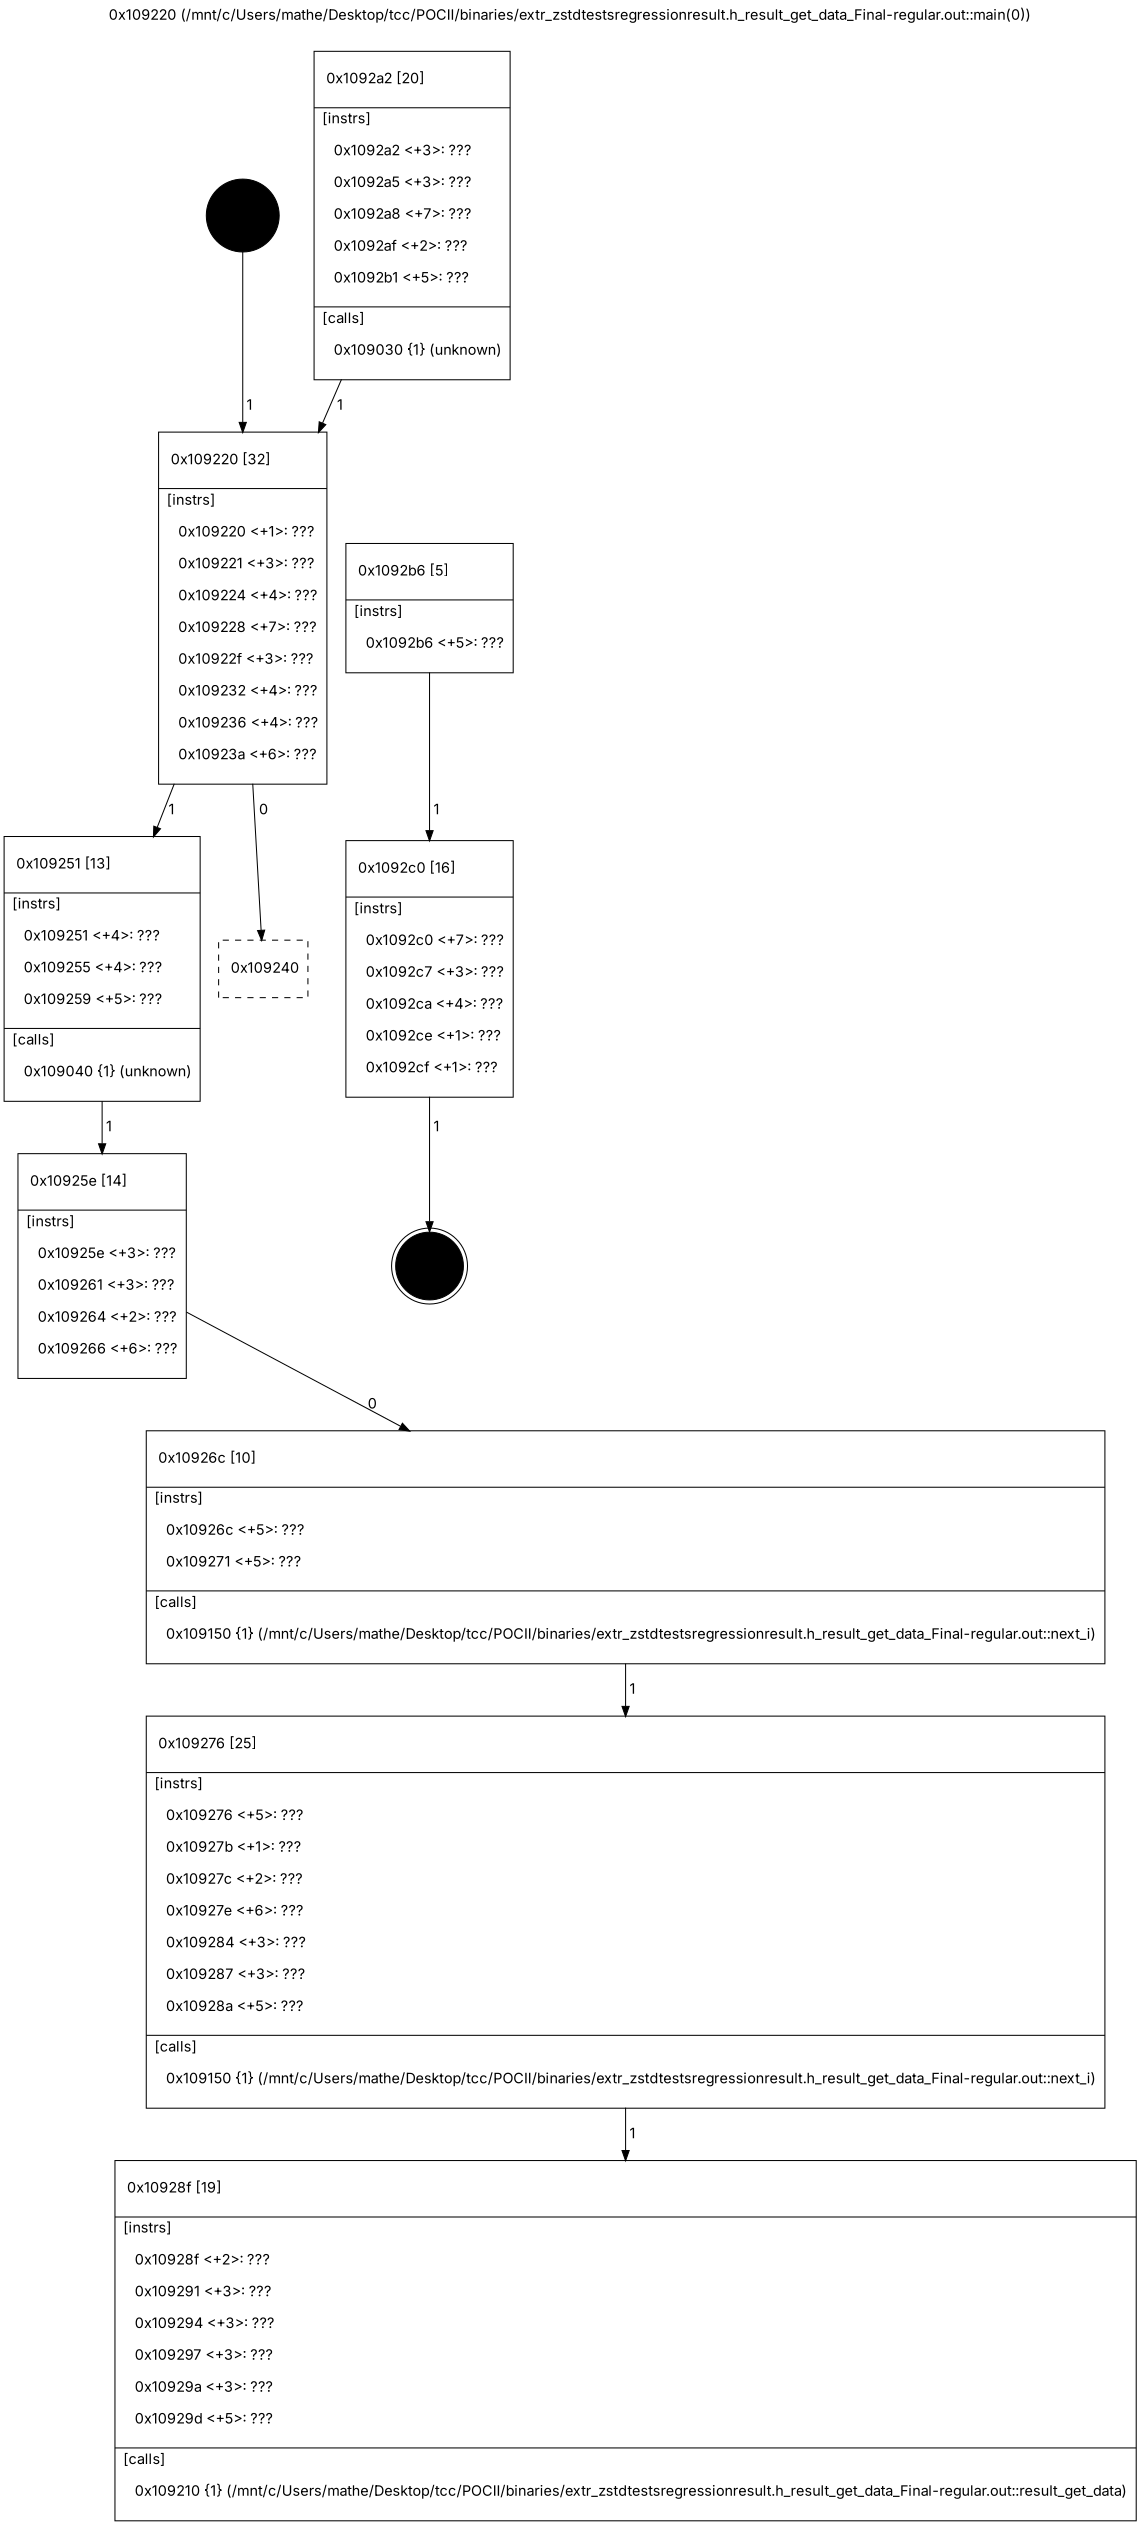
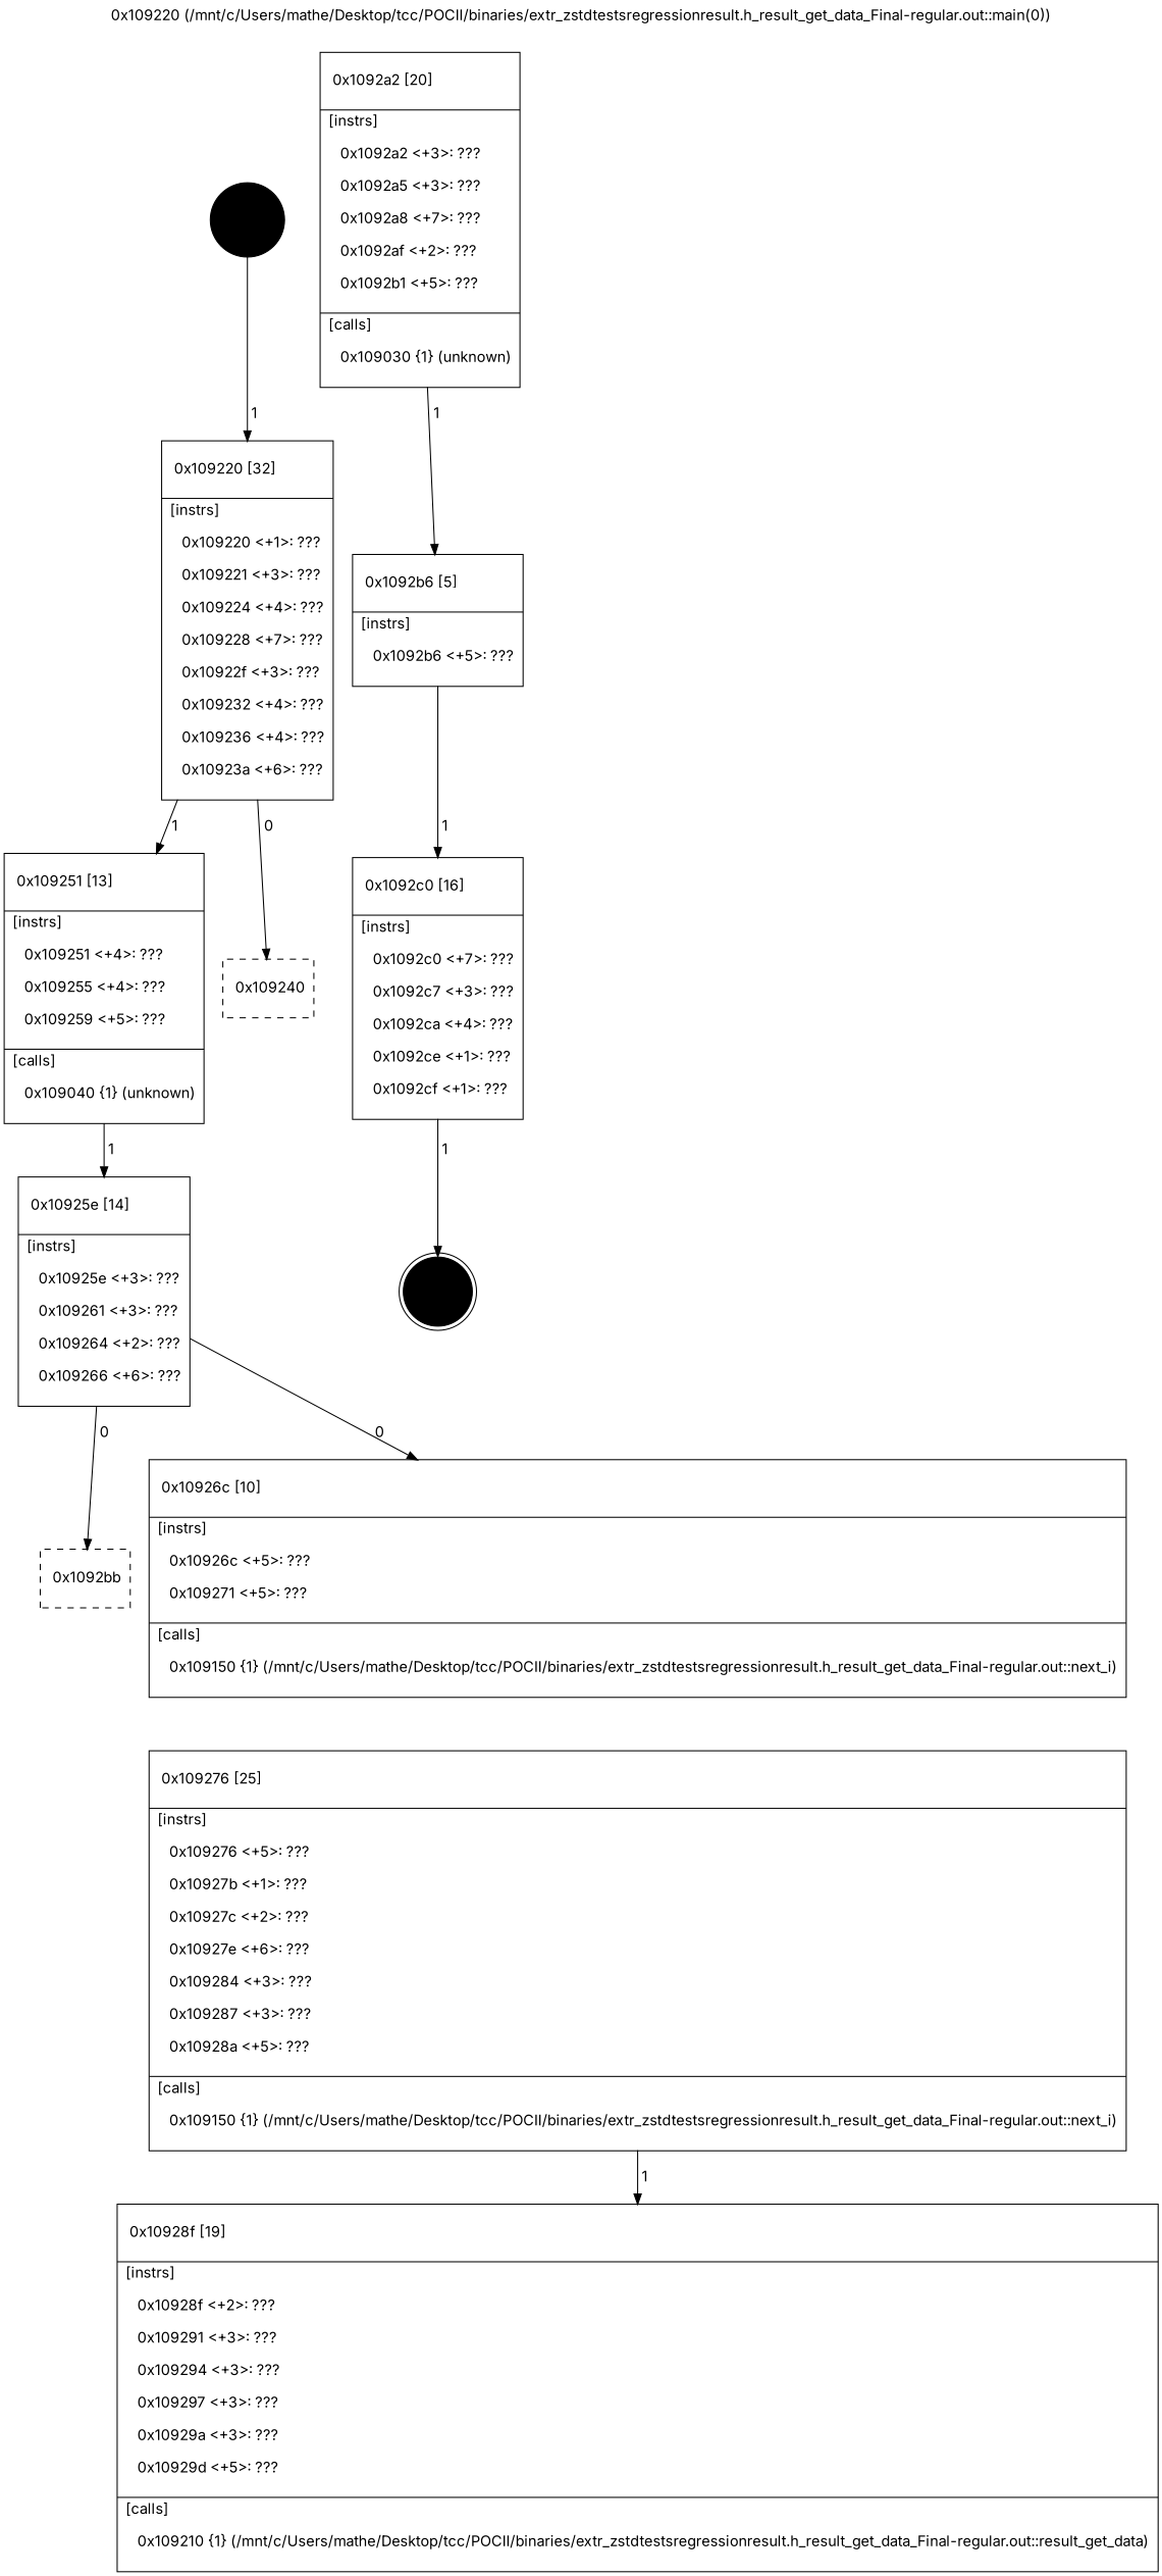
  digraph {
    fontname=Inter
    label="0x109220 (/mnt/c/Users/mathe/Desktop/tcc/POCII/binaries/extr_zstdtestsregressionresult.h_result_get_data_Final-regular.out::main(0))"
    labelloc=t
    node [fontname=Inter shape=record]
    edge [fontname=Inter]
    Entry [fillcolor=black height=0.3 shape=circle style=filled width=0.3]
    n2 [label="{\n     0x109220 [32]\l\n     | [instrs]\l\n     &nbsp;&nbsp;0x109220 \<+1\>: ???\l\n     &nbsp;&nbsp;0x109221 \<+3\>: ???\l\n     &nbsp;&nbsp;0x109224 \<+4\>: ???\l\n     &nbsp;&nbsp;0x109228 \<+7\>: ???\l\n     &nbsp;&nbsp;0x10922f \<+3\>: ???\l\n     &nbsp;&nbsp;0x109232 \<+4\>: ???\l\n     &nbsp;&nbsp;0x109236 \<+4\>: ???\l\n     &nbsp;&nbsp;0x10923a \<+6\>: ???\l\n  }"]
    n3 [label="{\n     0x109251 [13]\l\n     | [instrs]\l\n     &nbsp;&nbsp;0x109251 \<+4\>: ???\l\n     &nbsp;&nbsp;0x109255 \<+4\>: ???\l\n     &nbsp;&nbsp;0x109259 \<+5\>: ???\l\n     | [calls]\l\n     &nbsp;&nbsp;0x109040 \{1\} (unknown)\l\n  }"]
    n4 [label="{\n     0x109240\l\n  }" style=dashed]
    n5 [label="{\n     0x10925e [14]\l\n     | [instrs]\l\n     &nbsp;&nbsp;0x10925e \<+3\>: ???\l\n     &nbsp;&nbsp;0x109261 \<+3\>: ???\l\n     &nbsp;&nbsp;0x109264 \<+2\>: ???\l\n     &nbsp;&nbsp;0x109266 \<+6\>: ???\l\n  }"]
+   n6 [label="{\n     0x1092bb\l\n  }" style=dashed]
    n7 [label="{\n     0x10926c [10]\l\n     | [instrs]\l\n     &nbsp;&nbsp;0x10926c \<+5\>: ???\l\n     &nbsp;&nbsp;0x109271 \<+5\>: ???\l\n     | [calls]\l\n     &nbsp;&nbsp;0x109150 \{1\} (/mnt/c/Users/mathe/Desktop/tcc/POCII/binaries/extr_zstdtestsregressionresult.h_result_get_data_Final-regular.out::next_i)\l\n  }"]
    n8 [label="{\n     0x109276 [25]\l\n     | [instrs]\l\n     &nbsp;&nbsp;0x109276 \<+5\>: ???\l\n     &nbsp;&nbsp;0x10927b \<+1\>: ???\l\n     &nbsp;&nbsp;0x10927c \<+2\>: ???\l\n     &nbsp;&nbsp;0x10927e \<+6\>: ???\l\n     &nbsp;&nbsp;0x109284 \<+3\>: ???\l\n     &nbsp;&nbsp;0x109287 \<+3\>: ???\l\n     &nbsp;&nbsp;0x10928a \<+5\>: ???\l\n     | [calls]\l\n     &nbsp;&nbsp;0x109150 \{1\} (/mnt/c/Users/mathe/Desktop/tcc/POCII/binaries/extr_zstdtestsregressionresult.h_result_get_data_Final-regular.out::next_i)\l\n  }"]
    n9 [label="{\n     0x10928f [19]\l\n     | [instrs]\l\n     &nbsp;&nbsp;0x10928f \<+2\>: ???\l\n     &nbsp;&nbsp;0x109291 \<+3\>: ???\l\n     &nbsp;&nbsp;0x109294 \<+3\>: ???\l\n     &nbsp;&nbsp;0x109297 \<+3\>: ???\l\n     &nbsp;&nbsp;0x10929a \<+3\>: ???\l\n     &nbsp;&nbsp;0x10929d \<+5\>: ???\l\n     | [calls]\l\n     &nbsp;&nbsp;0x109210 \{1\} (/mnt/c/Users/mathe/Desktop/tcc/POCII/binaries/extr_zstdtestsregressionresult.h_result_get_data_Final-regular.out::result_get_data)\l\n  }"]
    Exit [fillcolor=black height=0.3 peripheries=2 shape=circle style=filled width=0.3]
    n11 [label="{\n     0x1092a2 [20]\l\n     | [instrs]\l\n     &nbsp;&nbsp;0x1092a2 \<+3\>: ???\l\n     &nbsp;&nbsp;0x1092a5 \<+3\>: ???\l\n     &nbsp;&nbsp;0x1092a8 \<+7\>: ???\l\n     &nbsp;&nbsp;0x1092af \<+2\>: ???\l\n     &nbsp;&nbsp;0x1092b1 \<+5\>: ???\l\n     | [calls]\l\n     &nbsp;&nbsp;0x109030 \{1\} (unknown)\l\n  }"]
    n12 [label="{\n     0x1092b6 [5]\l\n     | [instrs]\l\n     &nbsp;&nbsp;0x1092b6 \<+5\>: ???\l\n  }"]
    n13 [label="{\n     0x1092c0 [16]\l\n     | [instrs]\l\n     &nbsp;&nbsp;0x1092c0 \<+7\>: ???\l\n     &nbsp;&nbsp;0x1092c7 \<+3\>: ???\l\n     &nbsp;&nbsp;0x1092ca \<+4\>: ???\l\n     &nbsp;&nbsp;0x1092ce \<+1\>: ???\l\n     &nbsp;&nbsp;0x1092cf \<+1\>: ???\l\n  }"]
    Entry -> n2 [label=" 1"]
    n2 -> n3 [label=" 1"]
    n2 -> n4 [label=" 0"]
    n3 -> n5 [label=" 1"]
+   n5 -> n6 [label=" 0"]
    n5 -> n7 [label=" 0"]
-   n7 -> n8 [label=" 1"]
    n8 -> n9 [label=" 1"]
-   n11 -> n2 [label=" 1"]
+   n11 -> n12 [label=" 1"]
    n12 -> n13 [label=" 1"]
    n13 -> Exit [label=" 1"]
  }
